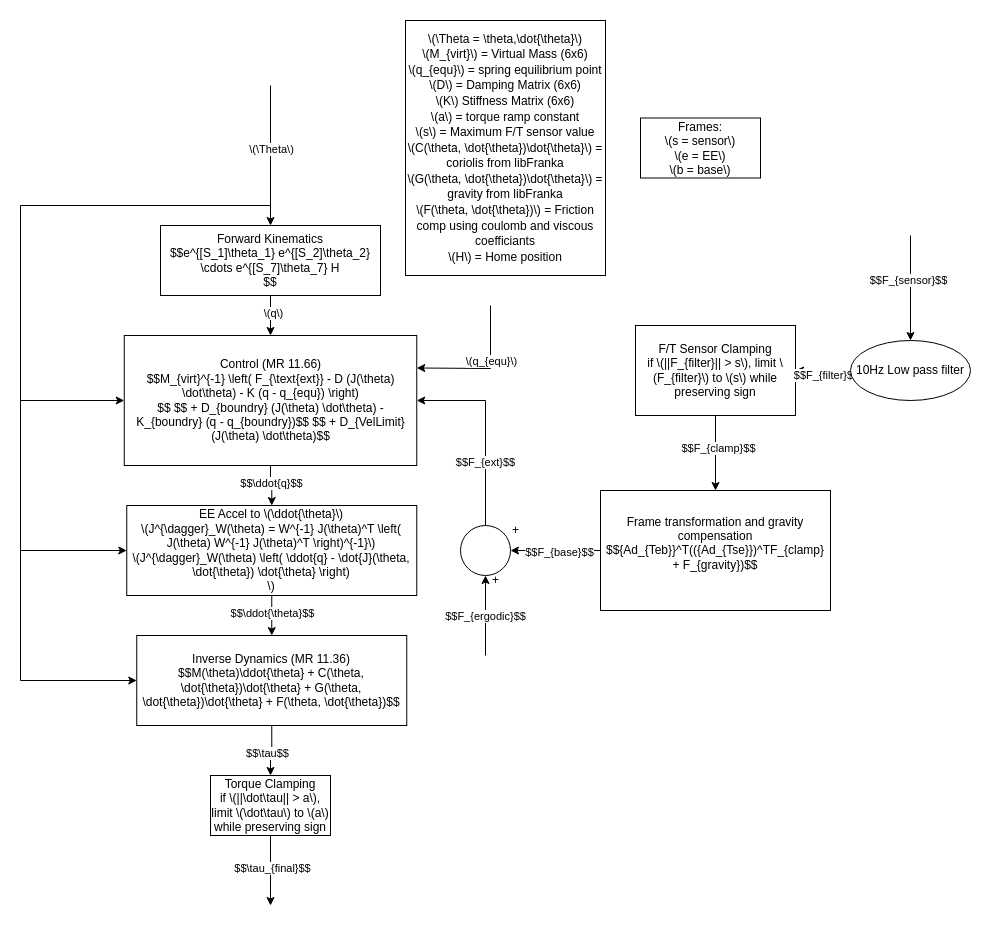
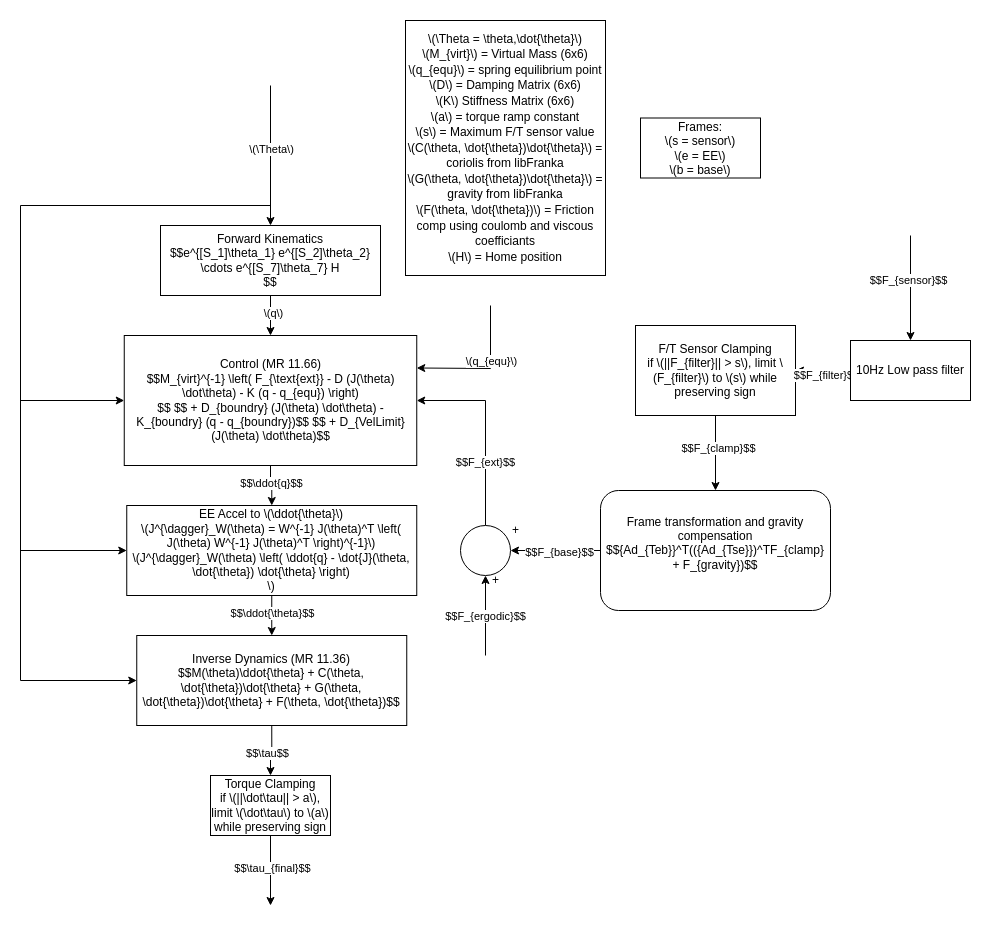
  <mxCell id="0" />
  <mxCell id="1" parent="0" />
  <mxCell id="2" style="edgeStyle=orthogonalEdgeStyle;rounded=0;orthogonalLoop=1;jettySize=auto;html=1;exitX=0.5;exitY=1;exitDx=0;exitDy=0;entryX=0.5;entryY=0;entryDx=0;entryDy=0;" parent="1" source="4" target="7" edge="1"><mxGeometry relative="1" as="geometry" /></mxCell>
  <mxCell id="3" value="$$\tau$$" style="edgeLabel;html=1;align=center;verticalAlign=middle;resizable=0;points=[];" parent="2" vertex="1" connectable="0"><mxGeometry x="0.12" y="-4" relative="1" as="geometry"><mxPoint as="offset" /></mxGeometry></mxCell>
  <mxCell id="4" value="&lt;div&gt;Inverse Dynamics (MR 11.36)&lt;/div&gt;&lt;div&gt;$$M(\theta)\ddot{\theta} + C(\theta, \dot{\theta})\dot{\theta} + G(\theta, \dot{\theta})\dot{\theta} + F(\theta, \dot{\theta})$$&lt;br&gt;&lt;/div&gt;" style="rounded=0;whiteSpace=wrap;html=1;" parent="1" vertex="1"><mxGeometry x="136.25" y="635" width="270" height="90" as="geometry" /></mxCell>
  <mxCell id="5" style="edgeStyle=orthogonalEdgeStyle;rounded=0;orthogonalLoop=1;jettySize=auto;html=1;exitX=0.5;exitY=1;exitDx=0;exitDy=0;" edge="1" parent="1" source="7"><mxGeometry relative="1" as="geometry"><mxPoint x="270" y="905" as="targetPoint" /></mxGeometry></mxCell>
  <mxCell id="6" value="$$\tau_{final}$$" style="edgeLabel;html=1;align=center;verticalAlign=middle;resizable=0;points=[];" vertex="1" connectable="0" parent="5"><mxGeometry x="-0.092" y="1" relative="1" as="geometry"><mxPoint as="offset" /></mxGeometry></mxCell>
  <mxCell id="7" value="&lt;div&gt;Torque Clamping&lt;/div&gt;if \(||\dot\tau|| &amp;gt; a\), limit \(\dot\tau\) to \(a\) while preserving sign" style="rounded=0;whiteSpace=wrap;html=1;" parent="1" vertex="1"><mxGeometry x="210" y="775" width="120" height="60" as="geometry" /></mxCell>
  <mxCell id="8" style="edgeStyle=orthogonalEdgeStyle;rounded=0;orthogonalLoop=1;jettySize=auto;html=1;exitX=0.5;exitY=1;exitDx=0;exitDy=0;entryX=0.5;entryY=0;entryDx=0;entryDy=0;" parent="1" source="10" target="4" edge="1"><mxGeometry relative="1" as="geometry" /></mxCell>
  <mxCell id="9" value="$$\ddot{\theta}$$" style="edgeLabel;html=1;align=center;verticalAlign=middle;resizable=0;points=[];" parent="8" vertex="1" connectable="0"><mxGeometry x="-0.156" relative="1" as="geometry"><mxPoint as="offset" /></mxGeometry></mxCell>
  <mxCell id="10" value="EE Accel to \(\ddot{\theta}\)&lt;br&gt;\(J^{\dagger}_W(\theta) = W^{-1} J(\theta)^T \left( J(\theta) W^{-1} J(\theta)^T \right)^{-1}\)&lt;br&gt;\(J^{\dagger}_W(\theta) \left( \ddot{q} - \dot{J}(\theta, \dot{\theta}) \dot{\theta} \right)&lt;br&gt;\)" style="rounded=0;whiteSpace=wrap;html=1;" parent="1" vertex="1"><mxGeometry x="126.25" y="505" width="290" height="90" as="geometry" /></mxCell>
  <mxCell id="11" style="edgeStyle=orthogonalEdgeStyle;rounded=0;orthogonalLoop=1;jettySize=auto;html=1;entryX=0;entryY=0.5;entryDx=0;entryDy=0;" parent="1" target="10" edge="1"><mxGeometry relative="1" as="geometry"><Array as="points"><mxPoint x="270" y="205" /><mxPoint x="20" y="205" /><mxPoint x="20" y="550" /></Array><mxPoint x="270" y="85" as="sourcePoint" /><mxPoint x="120" y="505" as="targetPoint" /></mxGeometry></mxCell>
  <mxCell id="12" style="edgeStyle=orthogonalEdgeStyle;rounded=0;orthogonalLoop=1;jettySize=auto;html=1;exitX=0.5;exitY=1;exitDx=0;exitDy=0;entryX=0.5;entryY=0;entryDx=0;entryDy=0;" parent="1" source="14" target="17" edge="1"><mxGeometry relative="1" as="geometry" /></mxCell>
  <mxCell id="13" value="\(q\)" style="edgeLabel;html=1;align=center;verticalAlign=middle;resizable=0;points=[];" parent="12" vertex="1" connectable="0"><mxGeometry x="-0.15" y="2" relative="1" as="geometry"><mxPoint as="offset" /></mxGeometry></mxCell>
  <mxCell id="14" value="Forward Kinematics&lt;br&gt;$$e^{[S_1]\theta_1} e^{[S_2]\theta_2} \cdots e^{[S_7]\theta_7} H&lt;br&gt;$$" style="rounded=0;whiteSpace=wrap;html=1;" parent="1" vertex="1"><mxGeometry x="160" y="225" width="220" height="70" as="geometry" /></mxCell>
  <mxCell id="15" style="edgeStyle=orthogonalEdgeStyle;rounded=0;orthogonalLoop=1;jettySize=auto;html=1;exitX=0.5;exitY=1;exitDx=0;exitDy=0;entryX=0.5;entryY=0;entryDx=0;entryDy=0;" parent="1" source="17" target="10" edge="1"><mxGeometry relative="1" as="geometry" /></mxCell>
  <mxCell id="16" value="$$\ddot{q}$$" style="edgeLabel;html=1;align=center;verticalAlign=middle;resizable=0;points=[];" parent="15" vertex="1" connectable="0"><mxGeometry x="-0.018" y="3" relative="1" as="geometry"><mxPoint as="offset" /></mxGeometry></mxCell>
  <mxCell id="17" value="&lt;div&gt;Control (MR 11.66)&lt;br&gt;&lt;/div&gt;&lt;div&gt;$$M_{virt}^{-1} \left( F_{\text{ext}} - D (J(\theta) \dot\theta) - K (q - q_{equ}) \right)&lt;br&gt;$$ $$ + D_{boundry} (J(\theta) \dot\theta) - K_{boundry} (q - q_{boundry})$$ $$ + D_{VelLimit} (J(\theta) \dot\theta)$$&lt;/div&gt;" style="rounded=0;whiteSpace=wrap;html=1;" parent="1" vertex="1"><mxGeometry x="123.75" y="335" width="292.5" height="130" as="geometry" /></mxCell>
  <mxCell id="18" value="" style="endArrow=classic;html=1;rounded=0;entryX=0.5;entryY=0;entryDx=0;entryDy=0;" parent="1" target="36" edge="1"><mxGeometry width="50" height="50" relative="1" as="geometry"><mxPoint x="910" y="235" as="sourcePoint" /><mxPoint x="950" y="395" as="targetPoint" /></mxGeometry></mxCell>
  <mxCell id="19" value="$$F_{sensor}$$" style="edgeLabel;html=1;align=center;verticalAlign=middle;resizable=0;points=[];" parent="18" vertex="1" connectable="0"><mxGeometry x="-0.154" y="-3" relative="1" as="geometry"><mxPoint as="offset" /></mxGeometry></mxCell>
  <mxCell id="20" value="&lt;div style=&quot;line-height: 130%;&quot;&gt;\(\Theta = \theta,\dot{\theta}\)&lt;br&gt;\(M_{virt}\) = Virtual Mass (6x6)&lt;br&gt;\(q_{equ}\) = spring equilibrium point&lt;br&gt;\(D\) = Damping Matrix (6x6)&lt;br&gt;\(K\) Stiffness Matrix (6x6)&lt;br&gt;\(a\) = torque ramp constant&lt;br&gt;\(s\) = Maximum F/T sensor value&lt;br&gt;\(C(\theta, \dot{\theta})\dot{\theta}\) = coriolis from libFranka&lt;br&gt;\(G(\theta, \dot{\theta})\dot{\theta}\) = gravity from libFranka&lt;br&gt;\(F(\theta, \dot{\theta})\) = Friction comp using coulomb and viscous coefficiants&lt;br&gt;&lt;/div&gt;&lt;div style=&quot;line-height: 130%;&quot;&gt;\(H\) = Home position&lt;br&gt;&lt;/div&gt;" style="rounded=0;whiteSpace=wrap;html=1;" parent="1" vertex="1"><mxGeometry x="405" y="20" width="200" height="255" as="geometry" /></mxCell>
  <mxCell id="21" value="" style="endArrow=classic;html=1;rounded=0;entryX=0;entryY=0.5;entryDx=0;entryDy=0;" parent="1" target="17" edge="1"><mxGeometry width="50" height="50" relative="1" as="geometry"><mxPoint x="20" y="400" as="sourcePoint" /><mxPoint x="55" y="335" as="targetPoint" /><Array as="points" /></mxGeometry></mxCell>
  <mxCell id="22" value="" style="endArrow=classic;html=1;rounded=0;entryX=0;entryY=0.5;entryDx=0;entryDy=0;" parent="1" target="4" edge="1"><mxGeometry width="50" height="50" relative="1" as="geometry"><mxPoint x="20" y="525" as="sourcePoint" /><mxPoint x="220" y="455" as="targetPoint" /><Array as="points"><mxPoint x="20" y="680" /></Array></mxGeometry></mxCell>
  <mxCell id="23" value="" style="endArrow=classic;html=1;rounded=0;entryX=0.5;entryY=0;entryDx=0;entryDy=0;" parent="1" target="14" edge="1"><mxGeometry width="50" height="50" relative="1" as="geometry"><mxPoint x="270" y="175" as="sourcePoint" /><mxPoint x="220" y="455" as="targetPoint" /></mxGeometry></mxCell>
  <mxCell id="24" value="\(\Theta\)" style="edgeLabel;html=1;align=center;verticalAlign=middle;resizable=0;points=[];" parent="23" vertex="1" connectable="0"><mxGeometry x="-0.64" y="-1" relative="1" as="geometry"><mxPoint x="1" y="-36" as="offset" /></mxGeometry></mxCell>
  <mxCell id="25" value="" style="endArrow=classic;html=1;rounded=0;entryX=1;entryY=0.25;entryDx=0;entryDy=0;" parent="1" target="17" edge="1"><mxGeometry width="50" height="50" relative="1" as="geometry"><mxPoint x="490" y="305" as="sourcePoint" /><mxPoint x="416.25" y="445" as="targetPoint" /><Array as="points"><mxPoint x="490" y="368" /></Array></mxGeometry></mxCell>
  <mxCell id="26" value="\(q_{equ}\)" style="edgeLabel;html=1;align=center;verticalAlign=middle;resizable=0;points=[];" parent="25" vertex="1" connectable="0"><mxGeometry x="-0.2" relative="1" as="geometry"><mxPoint as="offset" /></mxGeometry></mxCell>
  <mxCell id="27" style="edgeStyle=orthogonalEdgeStyle;rounded=0;orthogonalLoop=1;jettySize=auto;html=1;exitX=0;exitY=0.5;exitDx=0;exitDy=0;entryX=1;entryY=0.5;entryDx=0;entryDy=0;" edge="1" parent="1" source="29" target="39"><mxGeometry relative="1" as="geometry" /></mxCell>
  <mxCell id="28" value="$$F_{base}$$" style="edgeLabel;html=1;align=center;verticalAlign=middle;resizable=0;points=[];" vertex="1" connectable="0" parent="27"><mxGeometry x="-0.067" y="1" relative="1" as="geometry"><mxPoint as="offset" /></mxGeometry></mxCell>
- <mxCell id="29" value="Frame transformation and gravity compensation&lt;br&gt;$${Ad_{Teb}}^T(({Ad_{Tse}})^TF_{clamp} + F_{gravity})$$&lt;div&gt;&lt;br&gt;&lt;/div&gt;" style="rounded=0;whiteSpace=wrap;html=1;" parent="1" vertex="1"><mxGeometry x="600" y="490" width="230" height="120" as="geometry" /></mxCell>
+ <mxCell id="29" value="Frame transformation and gravity compensation&lt;br&gt;$${Ad_{Teb}}^T(({Ad_{Tse}})^TF_{clamp} + F_{gravity})$$&lt;div&gt;&lt;br&gt;&lt;/div&gt;" style="whiteSpace=wrap;html=1;rounded=1;" parent="1" vertex="1"><mxGeometry x="600" y="490" width="230" height="120" as="geometry" /></mxCell>
  <mxCell id="30" value="Frames:&lt;br&gt;\(s = sensor\)&lt;br&gt;\(e = EE\)&lt;br&gt;\(b = base\)" style="rounded=0;whiteSpace=wrap;html=1;" parent="1" vertex="1"><mxGeometry x="640" y="117.5" width="120" height="60" as="geometry" /></mxCell>
  <mxCell id="31" style="edgeStyle=orthogonalEdgeStyle;rounded=0;orthogonalLoop=1;jettySize=auto;html=1;exitX=0.5;exitY=1;exitDx=0;exitDy=0;entryX=0.5;entryY=0;entryDx=0;entryDy=0;" parent="1" source="33" target="29" edge="1"><mxGeometry relative="1" as="geometry" /></mxCell>
  <mxCell id="32" value="$$F_{clamp}$$" style="edgeLabel;html=1;align=center;verticalAlign=middle;resizable=0;points=[];" parent="31" vertex="1" connectable="0"><mxGeometry x="-0.14" y="2" relative="1" as="geometry"><mxPoint as="offset" /></mxGeometry></mxCell>
  <mxCell id="33" value="&lt;div&gt;F/T Sensor Clamping&lt;/div&gt;&lt;div&gt;if \(||F_{filter}|| &amp;gt; s\), limit \(F_{filter}\) to \(s\) while preserving sign&lt;/div&gt;" style="rounded=0;whiteSpace=wrap;html=1;" parent="1" vertex="1"><mxGeometry x="635" y="325" width="160" height="90" as="geometry" /></mxCell>
  <mxCell id="34" style="edgeStyle=orthogonalEdgeStyle;rounded=0;orthogonalLoop=1;jettySize=auto;html=1;exitX=0;exitY=0.5;exitDx=0;exitDy=0;entryX=1;entryY=0.5;entryDx=0;entryDy=0;" parent="1" source="36" target="33" edge="1"><mxGeometry relative="1" as="geometry" /></mxCell>
  <mxCell id="35" value="$$F_{filter}$$" style="edgeLabel;html=1;align=center;verticalAlign=middle;resizable=0;points=[];" parent="34" vertex="1" connectable="0"><mxGeometry x="-0.093" y="4" relative="1" as="geometry"><mxPoint as="offset" /></mxGeometry></mxCell>
- <mxCell id="36" value="10Hz Low pass filter" style="ellipse;whiteSpace=wrap;html=1;" parent="1" vertex="1"><mxGeometry x="850" y="340" width="120" height="60" as="geometry" /></mxCell>
+ <mxCell id="36" value="10Hz Low pass filter" style="rounded=0;whiteSpace=wrap;html=1;" parent="1" vertex="1"><mxGeometry x="850" y="340" width="120" height="60" as="geometry" /></mxCell>
  <mxCell id="37" style="edgeStyle=orthogonalEdgeStyle;rounded=0;orthogonalLoop=1;jettySize=auto;html=1;exitX=0.5;exitY=0;exitDx=0;exitDy=0;entryX=1;entryY=0.5;entryDx=0;entryDy=0;" edge="1" parent="1" source="39" target="17"><mxGeometry relative="1" as="geometry" /></mxCell>
  <mxCell id="38" value="$$F_{ext}$$" style="edgeLabel;html=1;align=center;verticalAlign=middle;resizable=0;points=[];" vertex="1" connectable="0" parent="37"><mxGeometry x="-0.339" y="1" relative="1" as="geometry"><mxPoint as="offset" /></mxGeometry></mxCell>
  <mxCell id="39" value="" style="ellipse;whiteSpace=wrap;html=1;aspect=fixed;" vertex="1" parent="1"><mxGeometry x="460" y="525" width="50" height="50" as="geometry" /></mxCell>
  <mxCell id="40" value="+" style="text;html=1;align=center;verticalAlign=middle;resizable=0;points=[];autosize=1;strokeColor=none;fillColor=none;" vertex="1" parent="1"><mxGeometry x="500" y="515" width="30" height="30" as="geometry" /></mxCell>
  <mxCell id="41" value="" style="endArrow=classic;html=1;rounded=0;entryX=0.5;entryY=1;entryDx=0;entryDy=0;" edge="1" parent="1" target="39"><mxGeometry width="50" height="50" relative="1" as="geometry"><mxPoint x="485" y="655" as="sourcePoint" /><mxPoint x="490" y="535" as="targetPoint" /></mxGeometry></mxCell>
  <mxCell id="42" value="$$F_{ergodic}$$" style="edgeLabel;html=1;align=center;verticalAlign=middle;resizable=0;points=[];" vertex="1" connectable="0" parent="41"><mxGeometry y="1" relative="1" as="geometry"><mxPoint as="offset" /></mxGeometry></mxCell>
  <mxCell id="43" value="+" style="text;html=1;align=center;verticalAlign=middle;resizable=0;points=[];autosize=1;strokeColor=none;fillColor=none;" vertex="1" parent="1"><mxGeometry x="480" y="565" width="30" height="30" as="geometry" /></mxCell>
